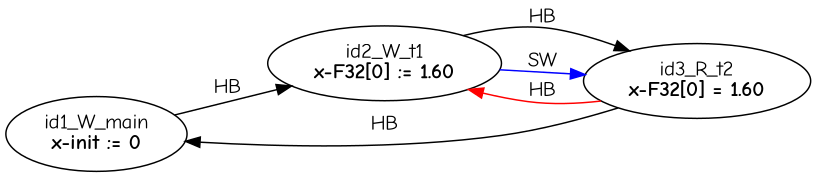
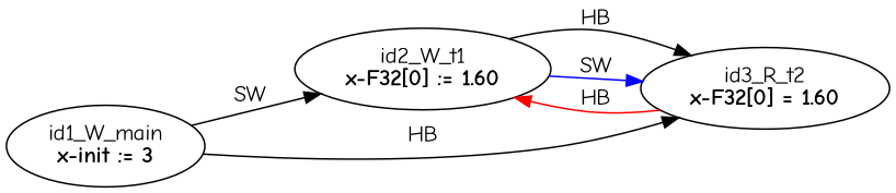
  digraph {
    fontname="Comic Neue"
    rankdir=LR
    splines=true
    node [fontname="Comic Neue"]
    edge [color=black fontname="Comic Neue"]
-   n1 [label=<id1_W_main<br/><B>x-init := 0</B>>]
+   n1 [label=<id1_W_main<br/><B>x-init := 3</B>>]
    n2 [label=<id2_W_t1<br/><B>x-F32[0] := 1.60</B>>]
    n3 [label=<id3_R_t2<br/><B>x-F32[0] = 1.60</B>>]
-   n1 -> n2 [label=HB]
-   n3 -> n1 [label=HB]
+   n1 -> n2 [label=SW]
+   n1 -> n3 [label=HB]
    n2 -> n3 [label=HB]
    n2 -> n3 [color=blue label=SW]
    n3 -> n2 [color=red label=HB]
  }
